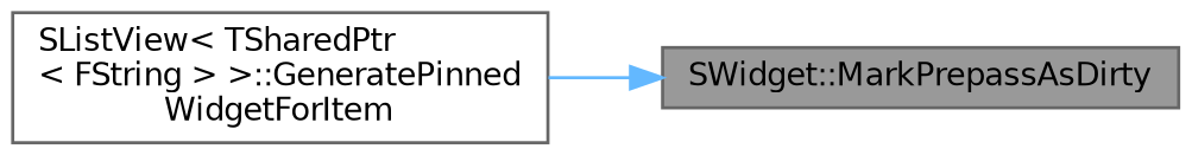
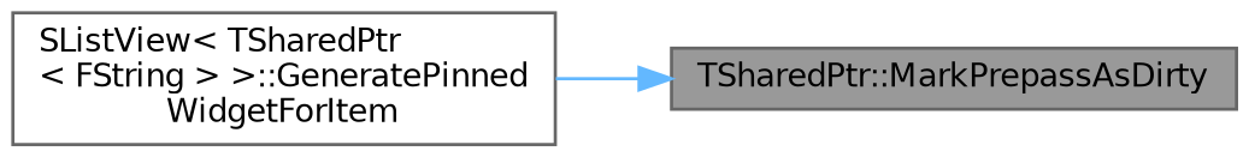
  digraph {
    rankdir=RL
    node [fontname=Helvetica fontsize=10 shape=box style=filled]
-   n1 [color=gray40 fillcolor=grey60 fontcolor=black height=0.2 label="SWidget::MarkPrepassAsDirty" width=0.4]
+   n1 [color=gray40 fillcolor=grey60 fontcolor=black height=0.2 label="TSharedPtr::MarkPrepassAsDirty" width=0.4]
    n2 [color=grey40 fillcolor=white height=0.2 label="SListView\< TSharedPtr\l\< FString \> \>::GeneratePinned\lWidgetForItem" width=0.4]
    n1 -> n2 [color=steelblue1 dir=back fontname=Helvetica fontsize=10 labelfontname=Helvetica labelfontsize=10 style=solid]
  }
